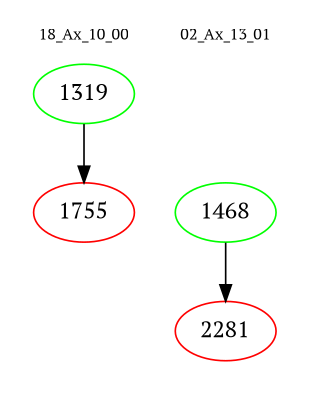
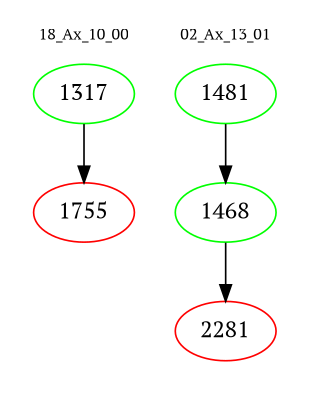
  digraph {
    fontname="PT Serif"
    node [color=green fontname="PT Serif"]
    edge [color=black fontname="PT Serif"]
-   n1 [label=1319]
+   n1 [label=1317]
    n2 [color=red label=1755]
+   n3 [label=1481]
    n4 [label=1468]
    n5 [color=red label=2281]
    subgraph cluster_1 {
      color=white
      fontsize=10
      label="18_Ax_10_00"
      n1
      n2
    }
    subgraph cluster_2 {
      color=white
      fontsize=10
      label="02_Ax_13_01"
+     n3
      n4
      n5
    }
    n1 -> n2
+   n3 -> n4
    n4 -> n5
  }
